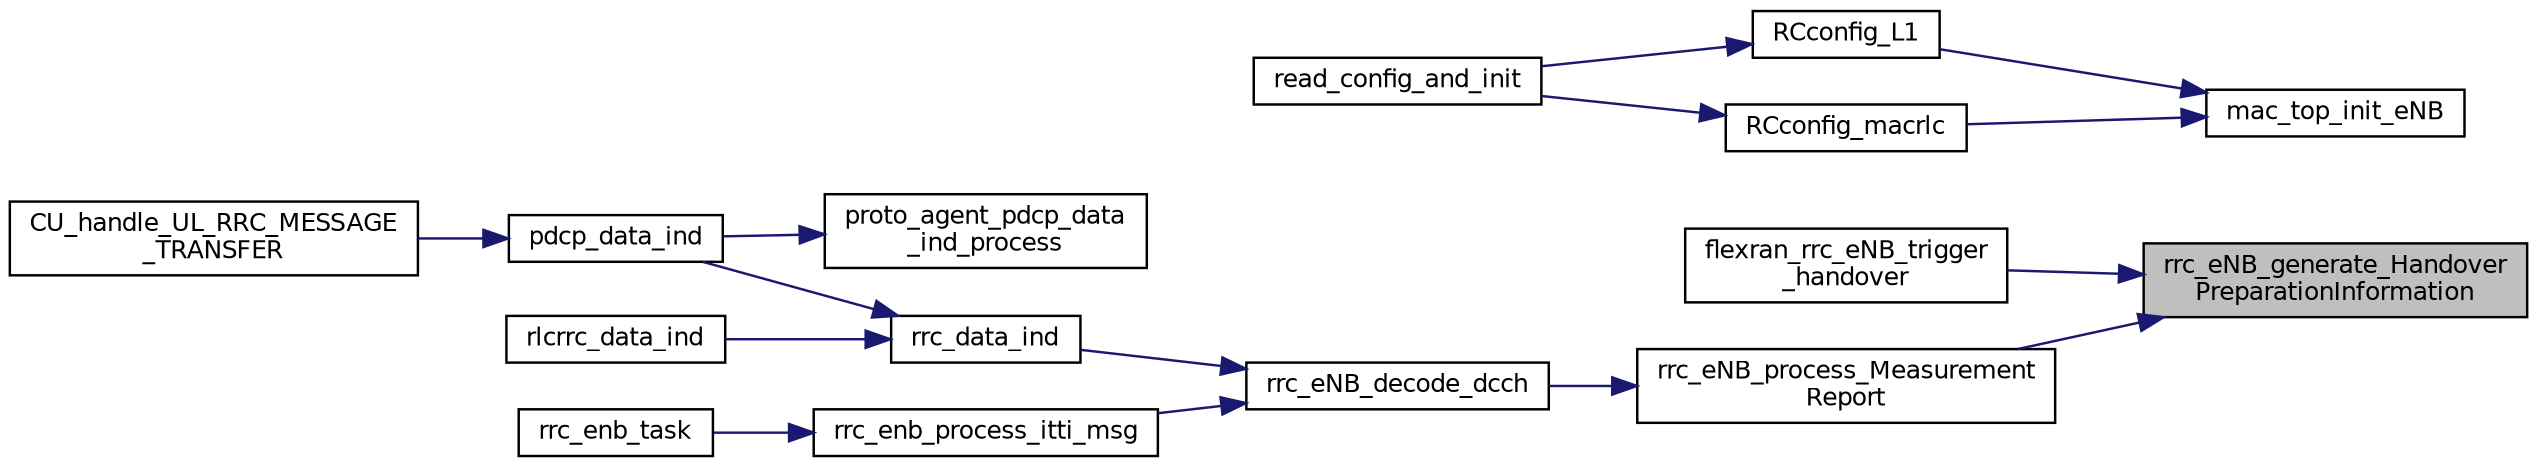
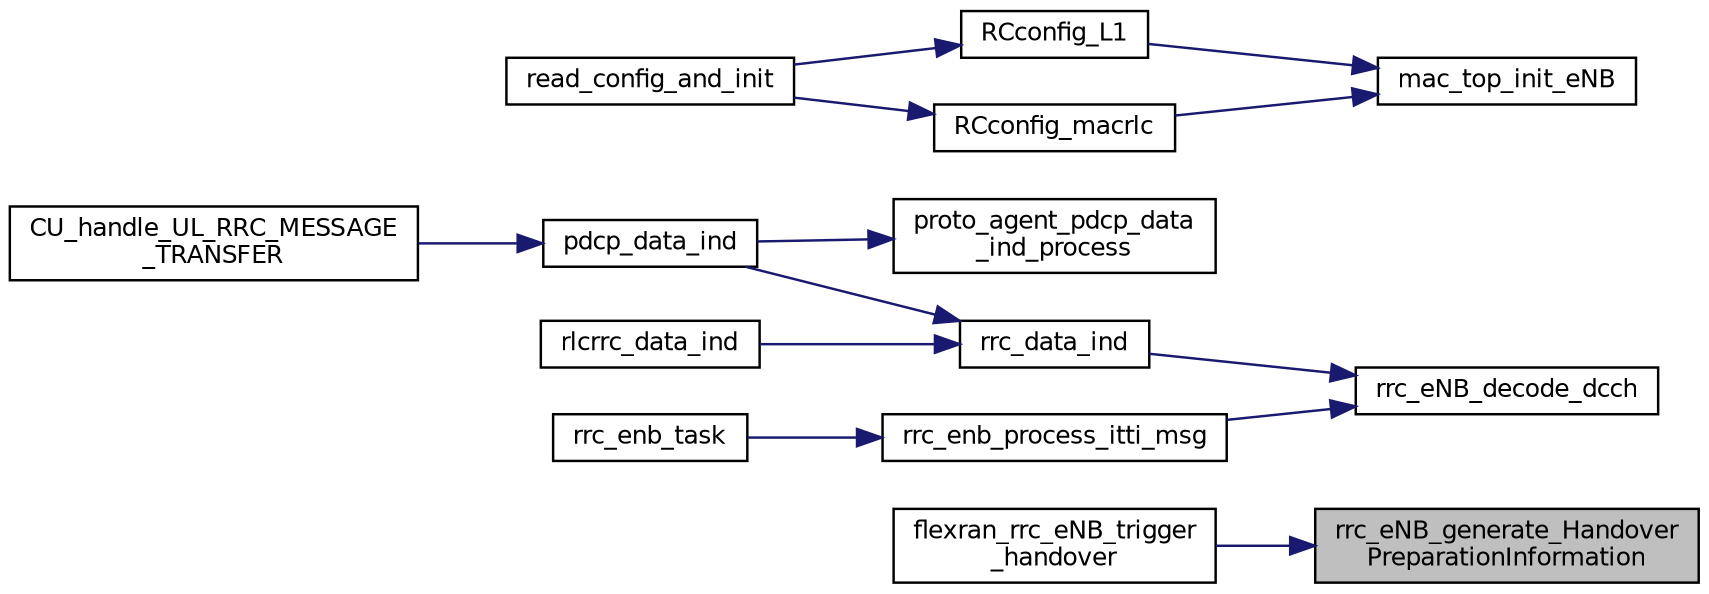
  digraph {
    rankdir=RL
    node [color=black fillcolor=white fontname=Helvetica fontsize=10 shape=record style=filled]
    edge [color=midnightblue dir=back fontname=Helvetica fontsize=10 labelfontname=Helvetica labelfontsize=10 style=solid]
    n1 [fillcolor=grey75 fontcolor=black height=0.2 label="rrc_eNB_generate_Handover\lPreparationInformation" width=0.4]
    n2 [height=0.2 label="flexran_rrc_eNB_trigger\l_handover" width=0.4]
-   n3 [height=0.2 label="rrc_eNB_process_Measurement\lReport" width=0.4]
    n4 [height=0.2 label=rrc_eNB_decode_dcch width=0.4]
    n5 [height=0.2 label=rrc_data_ind width=0.4]
    n6 [height=0.2 label=rrc_enb_process_itti_msg width=0.4]
    n7 [height=0.2 label=pdcp_data_ind width=0.4]
    n8 [height=0.2 label=rlcrrc_data_ind width=0.4]
    n9 [height=0.2 label=rrc_enb_task width=0.4]
    n10 [height=0.2 label="CU_handle_UL_RRC_MESSAGE\l_TRANSFER" width=0.4]
    n11 [height=0.2 label="proto_agent_pdcp_data\l_ind_process" width=0.4]
    n12 [height=0.2 label=mac_top_init_eNB width=0.4]
    n13 [height=0.2 label=RCconfig_L1 width=0.4]
    n14 [height=0.2 label=RCconfig_macrlc width=0.4]
    n15 [height=0.2 label=read_config_and_init width=0.4]
    n1 -> n2
-   n1 -> n3
-   n3 -> n4
    n4 -> n5
    n4 -> n6
    n5 -> n7
    n5 -> n8
    n6 -> n9
    n7 -> n10
    n11 -> n7
    n12 -> n13
    n12 -> n14
    n13 -> n15
    n14 -> n15
  }
